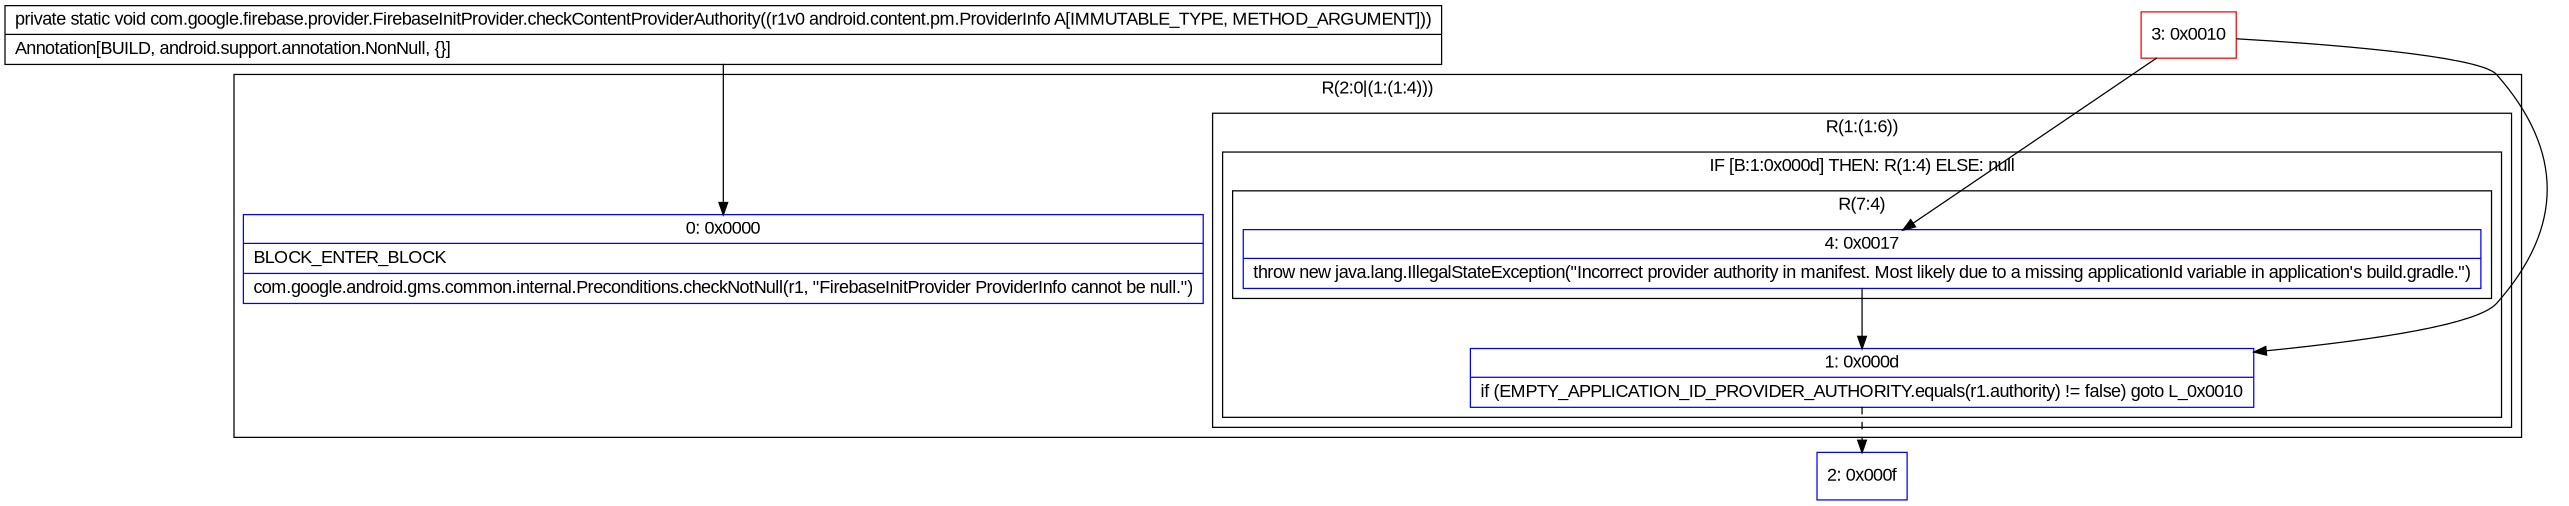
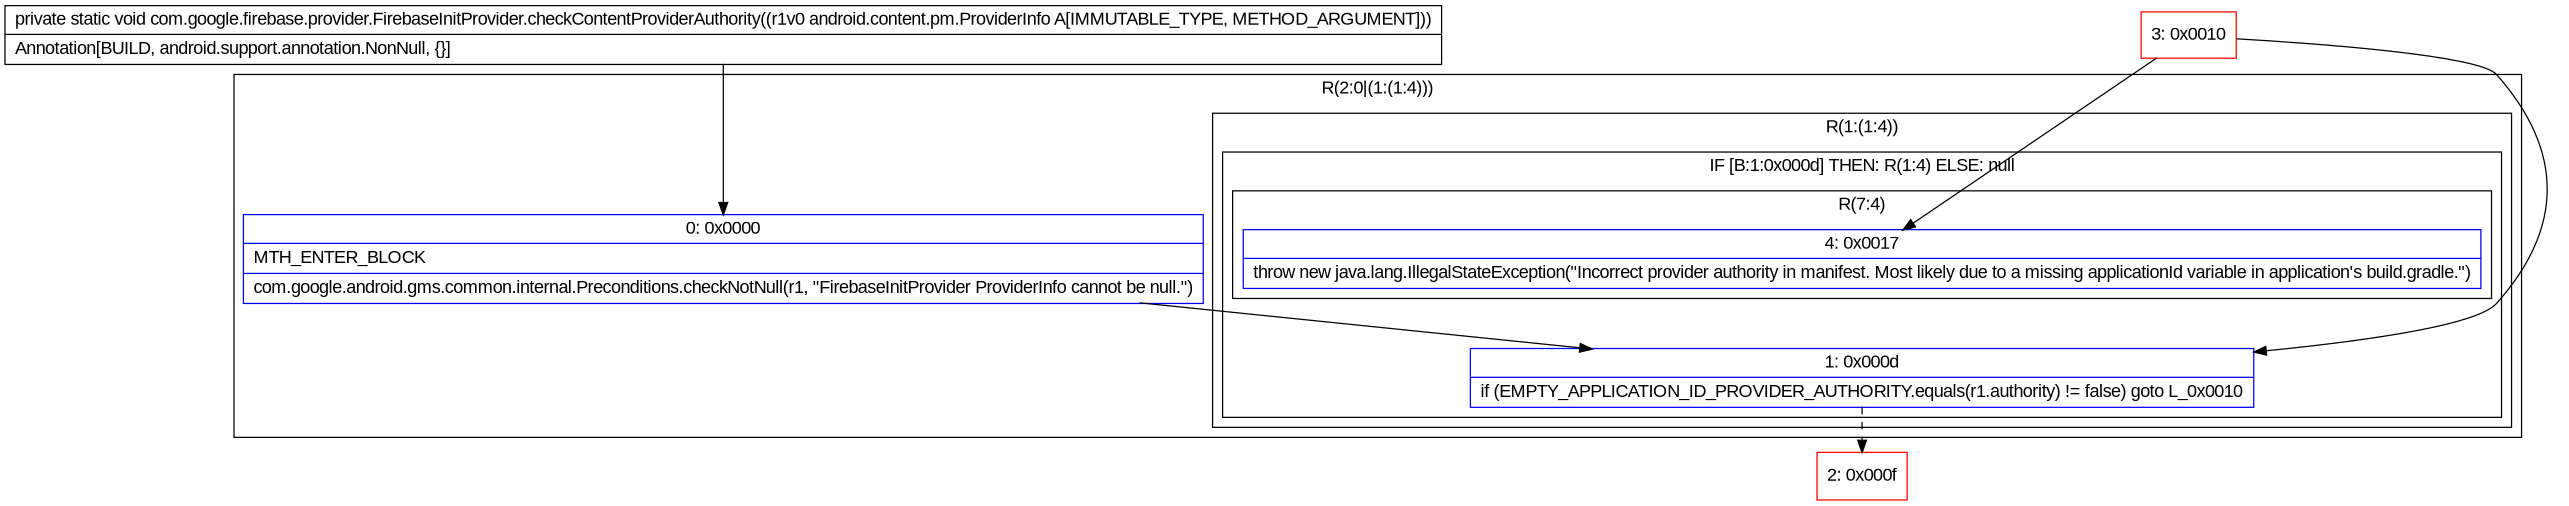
  digraph {
    fontname="Liberation Sans"
    node [color=blue fontname="Liberation Sans" shape=record]
    edge [fontname="Liberation Sans"]
    n1 [label="{4\:\ 0x0017|throw new java.lang.IllegalStateException(\"Incorrect provider authority in manifest. Most likely due to a missing applicationId variable in application's build.gradle.\")\l}"]
    n2 [label="{1\:\ 0x000d|if (EMPTY_APPLICATION_ID_PROVIDER_AUTHORITY.equals(r1.authority) != false) goto L_0x0010\l}"]
-   n3 [label="{0\:\ 0x0000|BLOCK_ENTER_BLOCK\l|com.google.android.gms.common.internal.Preconditions.checkNotNull(r1, \"FirebaseInitProvider ProviderInfo cannot be null.\")\l}"]
-   n4 [label="{2\:\ 0x000f}"]
+   n3 [label="{0\:\ 0x0000|MTH_ENTER_BLOCK\l|com.google.android.gms.common.internal.Preconditions.checkNotNull(r1, \"FirebaseInitProvider ProviderInfo cannot be null.\")\l}"]
+   n4 [color=red label="{2\:\ 0x000f}"]
    n5 [color=red label="{3\:\ 0x0010}"]
    n6 [label="{private static void com.google.firebase.provider.FirebaseInitProvider.checkContentProviderAuthority((r1v0 android.content.pm.ProviderInfo A[IMMUTABLE_TYPE, METHOD_ARGUMENT]))  | Annotation[BUILD, android.support.annotation.NonNull, \{\}]\l}" color=""]
    subgraph cluster_1 {
      label="R(2:0|(1:(1:4)))"
      n3
      subgraph cluster_2 {
-       label="R(1:(1:6))"
+       label="R(1:(1:4))"
        subgraph cluster_3 {
          label="IF [B:1:0x000d] THEN: R(1:4) ELSE: null"
          n2
          subgraph cluster_4 {
            label="R(7:4)"
            n1
          }
        }
      }
    }
    n2 -> n4 [style=dashed]
-   n1 -> n2
+   n3 -> n2
    n5 -> n1
    n5 -> n2
    n6 -> n3
  }
